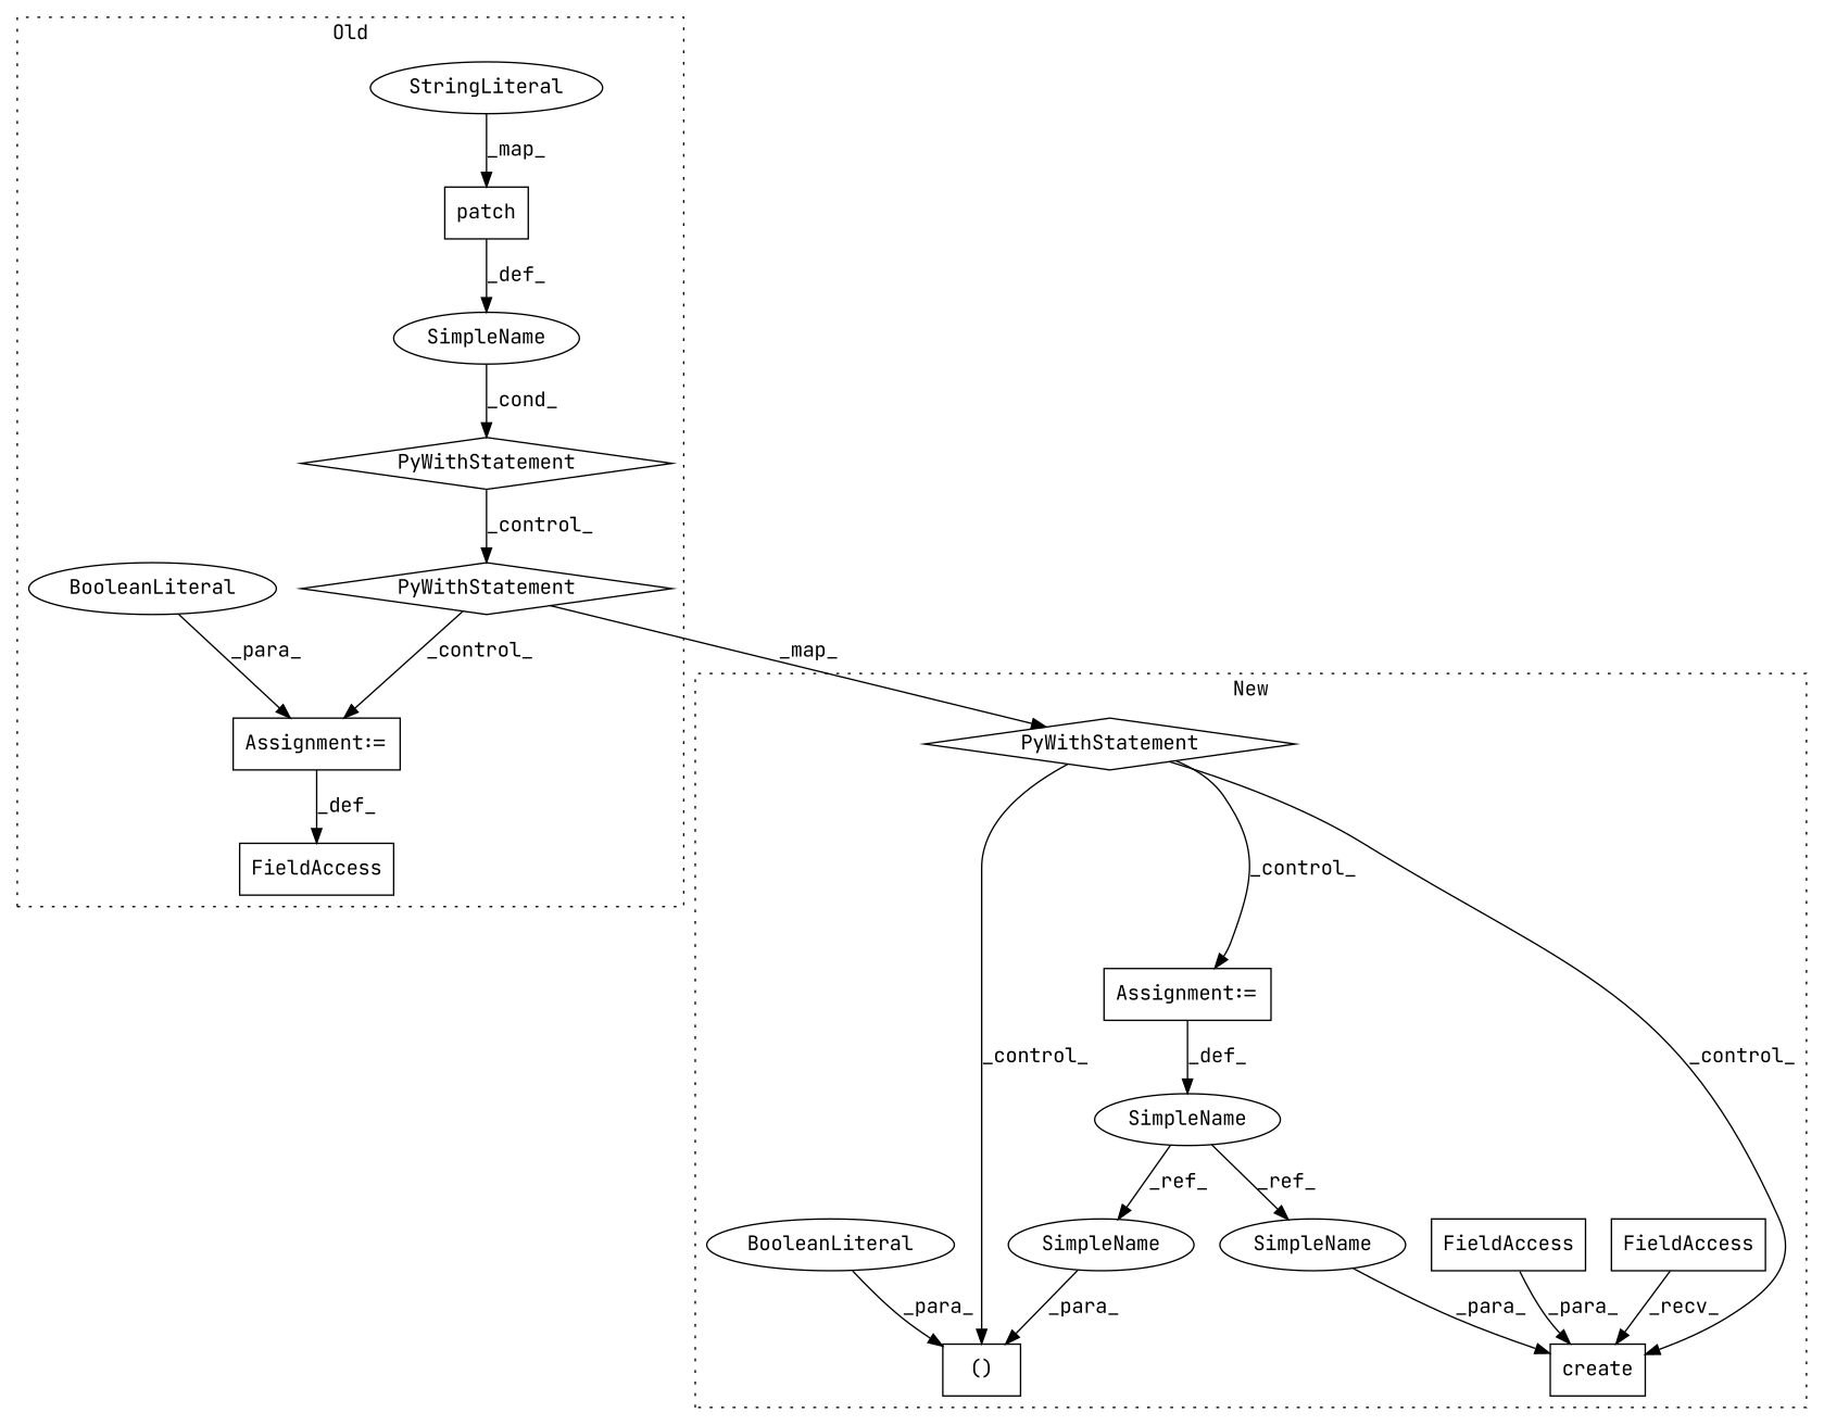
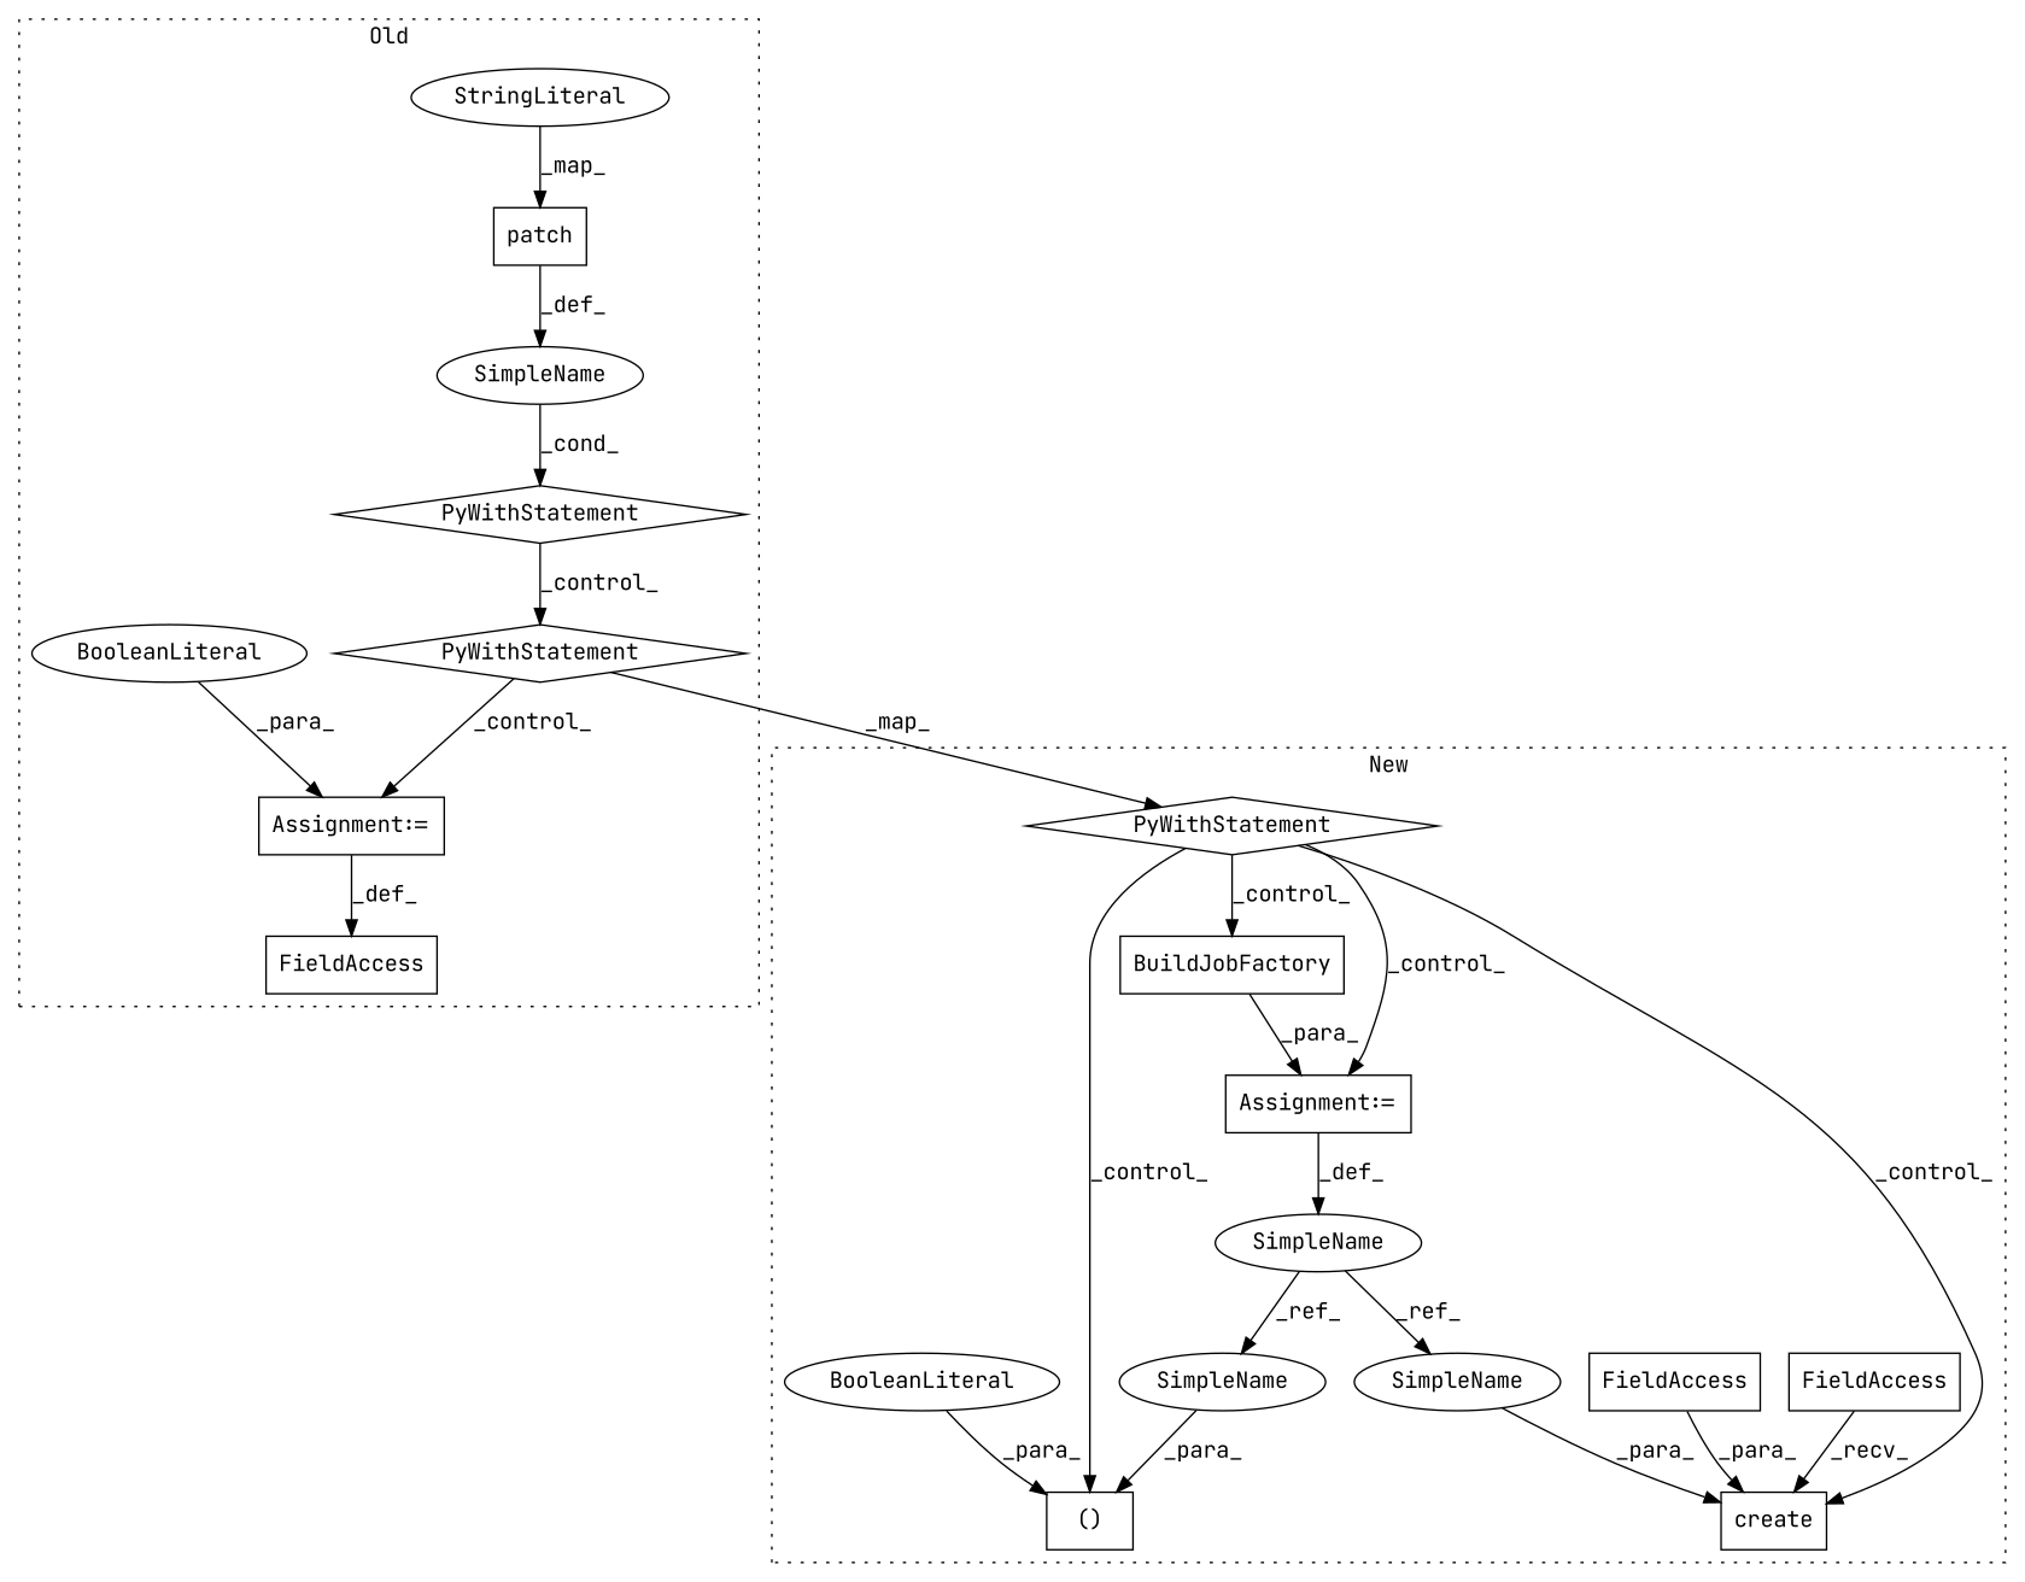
  digraph {
    fontname="JetBrains Mono"
    node [a=42 fontname="JetBrains Mono" l="10,2" s=5558 shape=box]
    edge [fontname="JetBrains Mono"]
    n1 [a=32 l="6,1" label=patch s="5459,5514"]
    n2 [a=104 label=PyWithStatement s="5449,5515" shape=diamond]
    n3 [a=45 l=49 label=StringLiteral s=5465 shape=ellipse]
    n4 [label=SimpleName shape=ellipse l="" s=""]
    n5 [a=7 l=1 label="Assignment:=" s=5706]
    n6 [a=22 l=23 label=FieldAccess s=5683]
    n7 [a=104 label=PyWithStatement s="5547,5608" shape=diamond]
    n8 [a=9 l=4 label=BooleanLiteral s=5707 shape=ellipse]
    n9 [a=106 l=39 label="()"]
    n10 [a=7 l=1 label="Assignment:=" s=5434]
    n11 [a=104 label=PyWithStatement s="5331,5397" shape=diamond]
    n12 [l=5 label=SimpleName s=5429 shape=ellipse]
    n13 [a=32 l="7,1" label=create s="5483,5518"]
    n14 [a=22 l=22 label=FieldAccess s=5460]
    n15 [a=22 l=22 label=FieldAccess s=5490]
    n16 [a=9 l=4 label=BooleanLiteral s=5593 shape=ellipse]
+   n17 [a=32 l=17 label=BuildJobFactory s=5435]
    n18 [l=5 label=SimpleName s=5513 shape=ellipse]
    n19 [l=5 label=SimpleName shape=ellipse]
    subgraph cluster_1 {
      label=Old
      style=dotted
      n1
      n2
      n3
      n4
      n5
      n6
      n7
      n8
    }
    subgraph cluster_2 {
      label=New
      style=dotted
      n9
      n10
      n11
      n12
      n13
      n14
      n15
      n16
+     n17
      n18
      n19
    }
    n1 -> n4 [label=_def_]
    n2 -> n7 [label=_control_]
    n3 -> n1 [label=_map_]
    n4 -> n2 [label=_cond_]
    n5 -> n6 [label=_def_]
    n7 -> n5 [label=_control_]
    n7 -> n11 [label=_map_]
    n8 -> n5 [label=_para_]
    n10 -> n12 [label=_def_]
    n11 -> n9 [label=_control_]
    n11 -> n10 [label=_control_]
    n11 -> n13 [label=_control_]
+   n11 -> n17 [label=_control_]
    n12 -> n18 [label=_ref_]
    n12 -> n19 [label=_ref_]
    n14 -> n13 [label=_recv_]
    n15 -> n13 [label=_para_]
    n16 -> n9 [label=_para_]
+   n17 -> n10 [label=_para_]
    n18 -> n13 [label=_para_]
    n19 -> n9 [label=_para_]
  }
